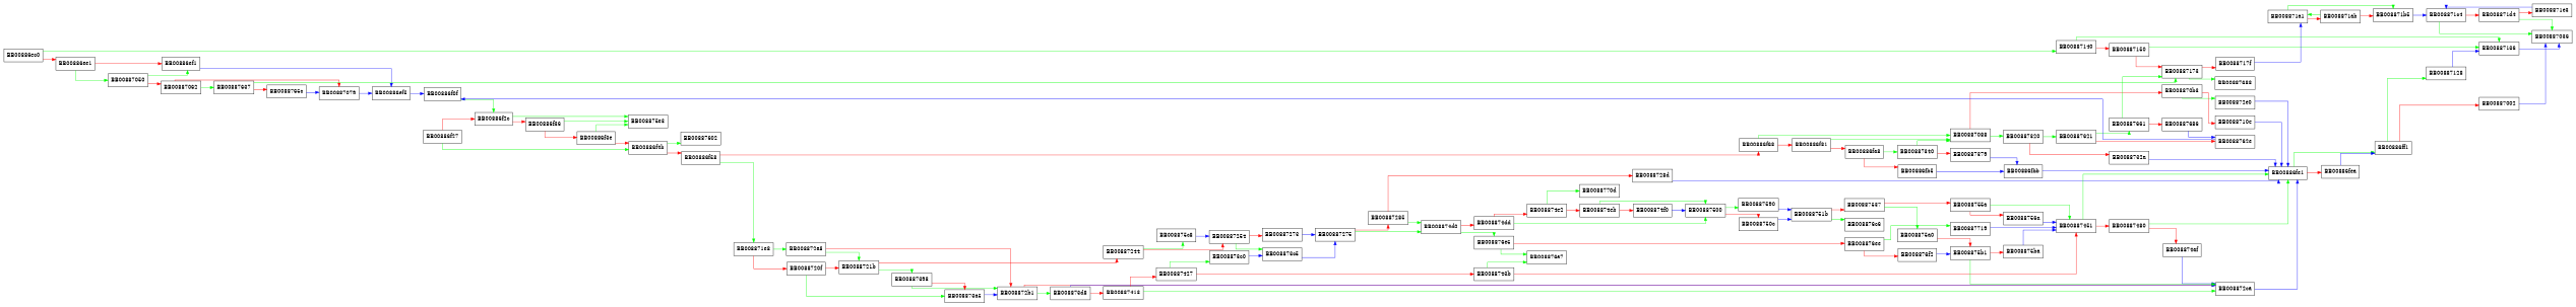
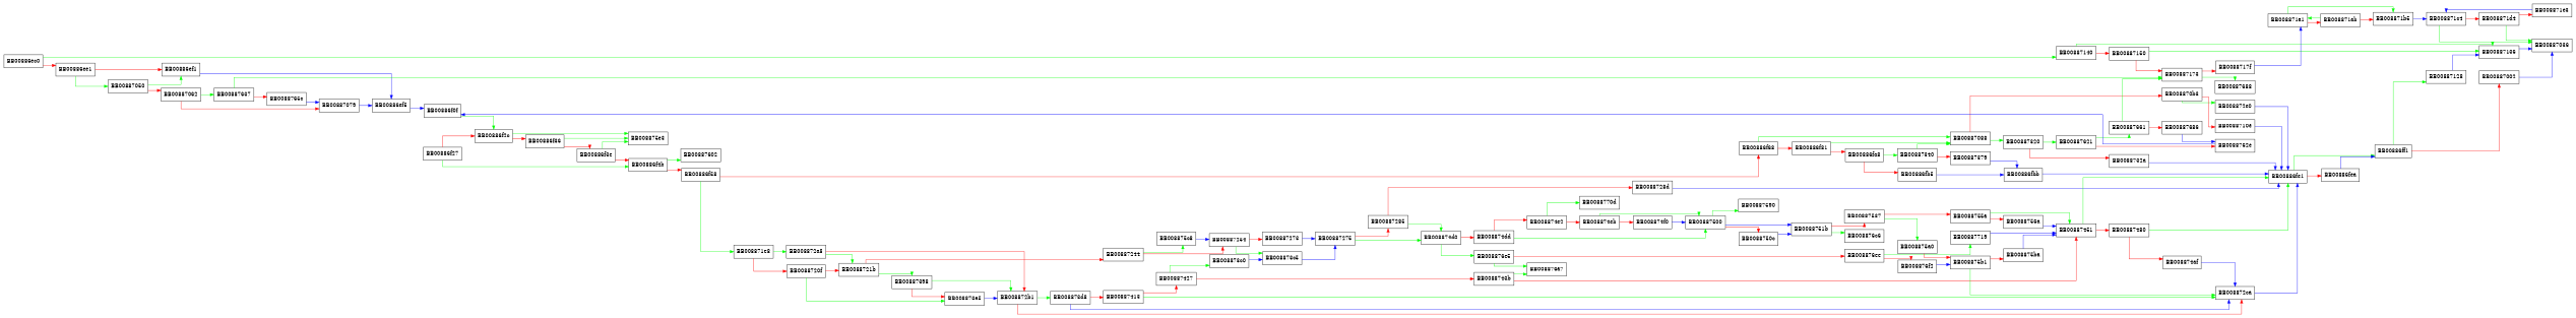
  digraph {
    rankdir=LR
    splines=ortho
    node [shape=box]
    edge [color=red]
    BB00886ec0
    BB00887140
    BB00886ee1
    BB00887136
    BB00887150
    BB00887050
    BB00886ef1
    BB00887036
    BB00887173
    BB00887062
    BB00886ef5
    BB00887637
    BB00887079
    BB00886f0f
    BB00886f2c
    BB008875e3
    BB00886f36
    BB00886f27
    BB00886f4b
    BB00886f3e
    BB00887602
    BB00886f58
    BB008871e8
    BB00886f68
    BB008872a8
    BB0088720f
    BB00887088
    BB00886f81
    BB0088721b
    BB008872b1
    BB008873a5
    BB00887320
    BB008870b3
    BB00886fa8
    BB00887621
    BB0088732a
    BB008872e0
    BB0088710e
    BB00887340
    BB00886fb5
    BB00887379
    BB00886fbb
    BB00886fe1
    BB00886ff1
    BB00886fea
    BB00887128
    BB00887002
    BB0088765c
    BB00887688
    BB0088717f
    BB00887661
    BB0088762e
    BB008871a1
    BB008871b5
    BB008871ab
    BB008871c4
    BB008871d4
    BB008871e3
    BB00887398
    BB00887244
    BB008873d8
    BB008872ca
    BB008875c8
    BB00887254
    BB008873c5
    BB00887273
    BB00887275
    BB008874d0
    BB00887285
    BB008876e5
    BB008874dd
    BB0088728d
    BB008876a7
    BB008876ee
    BB00887500
    BB008874e2
    BB00887413
    BB00887427
    BB00887686
    BB008873c0
    BB0088743b
    BB00887451
    BB00887480
    BB008874af
    BB00887719
    BB008876f2
    BB00887590
    BB0088750c
    BB0088770d
    BB008874eb
    BB0088751b
    BB008874f0
    BB008876c6
    BB00887537
    BB008875a0
    BB0088755a
    BB008875b1
    BB0088756a
    BB008875ba
    BB00886ec0 -> BB00887140 [color=green]
    BB00886ec0 -> BB00886ee1
    BB00887140 -> BB00887136 [color=green]
    BB00887140 -> BB00887150
    BB00886ee1 -> BB00887050 [color=green]
    BB00886ee1 -> BB00886ef1
    BB00887136 -> BB00887036 [color=blue]
    BB00887150 -> BB00887136 [color=green]
    BB00887150 -> BB00887173
    BB00887050 -> BB00886ef1 [color=green]
    BB00887050 -> BB00887062
    BB00886ef1 -> BB00886ef5 [color=blue]
    BB00887173 -> BB00887688 [color=green]
    BB00887173 -> BB0088717f
    BB00887062 -> BB00887637 [color=green]
    BB00887062 -> BB00887079
    BB00886ef5 -> BB00886f0f [color=blue]
    BB00887637 -> BB00887173 [color=green]
    BB00887637 -> BB0088765c
    BB00887079 -> BB00886ef5 [color=blue]
    BB00886f0f -> BB00886f2c [color=green]
    BB00886f2c -> BB008875e3 [color=green]
    BB00886f2c -> BB00886f36
    BB00886f36 -> BB008875e3 [color=green]
    BB00886f36 -> BB00886f3e
    BB00886f27 -> BB00886f2c
    BB00886f27 -> BB00886f4b [color=green]
    BB00886f4b -> BB00887602 [color=green]
    BB00886f4b -> BB00886f58
    BB00886f3e -> BB008875e3 [color=green]
    BB00886f3e -> BB00886f4b
    BB00886f58 -> BB008871e8 [color=green]
    BB00886f58 -> BB00886f68
    BB008871e8 -> BB008872a8 [color=green]
    BB008871e8 -> BB0088720f
    BB00886f68 -> BB00887088 [color=green]
    BB00886f68 -> BB00886f81
    BB008872a8 -> BB0088721b [color=green]
    BB008872a8 -> BB008872b1
    BB0088720f -> BB0088721b
    BB0088720f -> BB008873a5 [color=green]
    BB00887088 -> BB00887320 [color=green]
    BB00887088 -> BB008870b3
    BB00886f81 -> BB00887088 [color=green]
    BB00886f81 -> BB00886fa8
    BB0088721b -> BB00887398 [color=green]
    BB0088721b -> BB00887244
    BB008872b1 -> BB008873d8 [color=green]
    BB008872b1 -> BB008872ca
    BB008873a5 -> BB008872b1 [color=blue]
    BB00887320 -> BB00887621 [color=green]
    BB00887320 -> BB0088732a
    BB008870b3 -> BB008872e0 [color=green]
    BB008870b3 -> BB0088710e
    BB00886fa8 -> BB00887340 [color=green]
    BB00886fa8 -> BB00886fb5
    BB00887621 -> BB00887661 [color=green]
    BB00887621 -> BB0088762e
    BB0088732a -> BB00886fe1 [color=blue]
    BB008872e0 -> BB00886fe1 [color=blue]
    BB0088710e -> BB00886fe1 [color=blue]
    BB00887340 -> BB00887088 [color=green]
    BB00887340 -> BB00887379
    BB00886fb5 -> BB00886fbb [color=blue]
    BB00887379 -> BB00886fbb [color=blue]
    BB00886fbb -> BB00886fe1 [color=blue]
    BB00886fe1 -> BB00886ff1 [color=green]
    BB00886fe1 -> BB00886fea
    BB00886ff1 -> BB00887128 [color=green]
    BB00886ff1 -> BB00887002
    BB00886fea -> BB00886ff1 [color=blue]
    BB00887128 -> BB00887136 [color=blue]
    BB00887002 -> BB00887036 [color=blue]
    BB0088765c -> BB00887079 [color=blue]
    BB0088717f -> BB008871a1 [color=blue]
    BB00887661 -> BB00887173 [color=green]
    BB00887661 -> BB00887686
    BB0088762e -> BB00886f0f [color=blue]
    BB008871a1 -> BB008871b5 [color=green]
    BB008871a1 -> BB008871ab
    BB008871b5 -> BB008871c4 [color=blue]
    BB008871ab -> BB008871a1 [color=green]
    BB008871ab -> BB008871b5
    BB008871c4 -> BB00887036 [color=green]
    BB008871c4 -> BB008871d4
    BB008871d4 -> BB00887036 [color=green]
    BB008871d4 -> BB008871e3
    BB008871e3 -> BB008871c4 [color=blue]
    BB00887398 -> BB008872b1 [color=green]
    BB00887398 -> BB008873a5
    BB00887244 -> BB008875c8 [color=green]
    BB00887244 -> BB00887254
    BB008873d8 -> BB008872ca [color=blue]
    BB008873d8 -> BB00887413
    BB008872ca -> BB00886fe1 [color=blue]
    BB008875c8 -> BB00887254 [color=blue]
    BB00887254 -> BB008873c5 [color=green]
    BB00887254 -> BB00887273
    BB008873c5 -> BB00887275 [color=blue]
    BB00887273 -> BB00887275 [color=blue]
    BB00887275 -> BB008874d0 [color=green]
    BB00887275 -> BB00887285
    BB008874d0 -> BB008876e5 [color=green]
    BB008874d0 -> BB008874dd
    BB00887285 -> BB008874d0 [color=green]
    BB00887285 -> BB0088728d
    BB008876e5 -> BB008876a7 [color=green]
    BB008876e5 -> BB008876ee
    BB008874dd -> BB00887500 [color=green]
    BB008874dd -> BB008874e2
    BB0088728d -> BB00886fe1 [color=blue]
    BB008876ee -> BB00887719 [color=green]
    BB008876ee -> BB008876f2
    BB00887500 -> BB00887590 [color=green]
    BB00887500 -> BB0088750c
    BB008874e2 -> BB0088770d [color=green]
    BB008874e2 -> BB008874eb
    BB00887413 -> BB008872ca [color=green]
    BB00887413 -> BB00887427
    BB00887427 -> BB008873c0 [color=green]
    BB00887427 -> BB0088743b
    BB00887686 -> BB0088762e [color=blue]
    BB008873c0 -> BB008873c5 [color=blue]
    BB0088743b -> BB008876a7 [color=green]
    BB0088743b -> BB00887451
    BB00887451 -> BB00886fe1 [color=green]
    BB00887451 -> BB00887480
    BB00887480 -> BB00886fe1 [color=green]
    BB00887480 -> BB008874af
    BB008874af -> BB008872ca [color=blue]
    BB00887719 -> BB00887451 [color=blue]
    BB008876f2 -> BB008875b1 [color=blue]
-   BB00887590 -> BB0088751b [color=blue]
+   BB00887500 -> BB0088751b [color=blue]
    BB0088750c -> BB0088751b [color=blue]
    BB008874eb -> BB00887500 [color=green]
    BB008874eb -> BB008874f0
    BB0088751b -> BB008876c6 [color=green]
    BB0088751b -> BB00887537
    BB008874f0 -> BB00887500 [color=blue]
    BB00887537 -> BB008875a0 [color=green]
    BB00887537 -> BB0088755a
    BB008875a0 -> BB008875b1
    BB0088755a -> BB00887451 [color=green]
    BB0088755a -> BB0088756a
    BB008875b1 -> BB008872ca [color=green]
    BB008875b1 -> BB008875ba
    BB0088756a -> BB00887451 [color=blue]
    BB008875ba -> BB00887451 [color=blue]
  }
